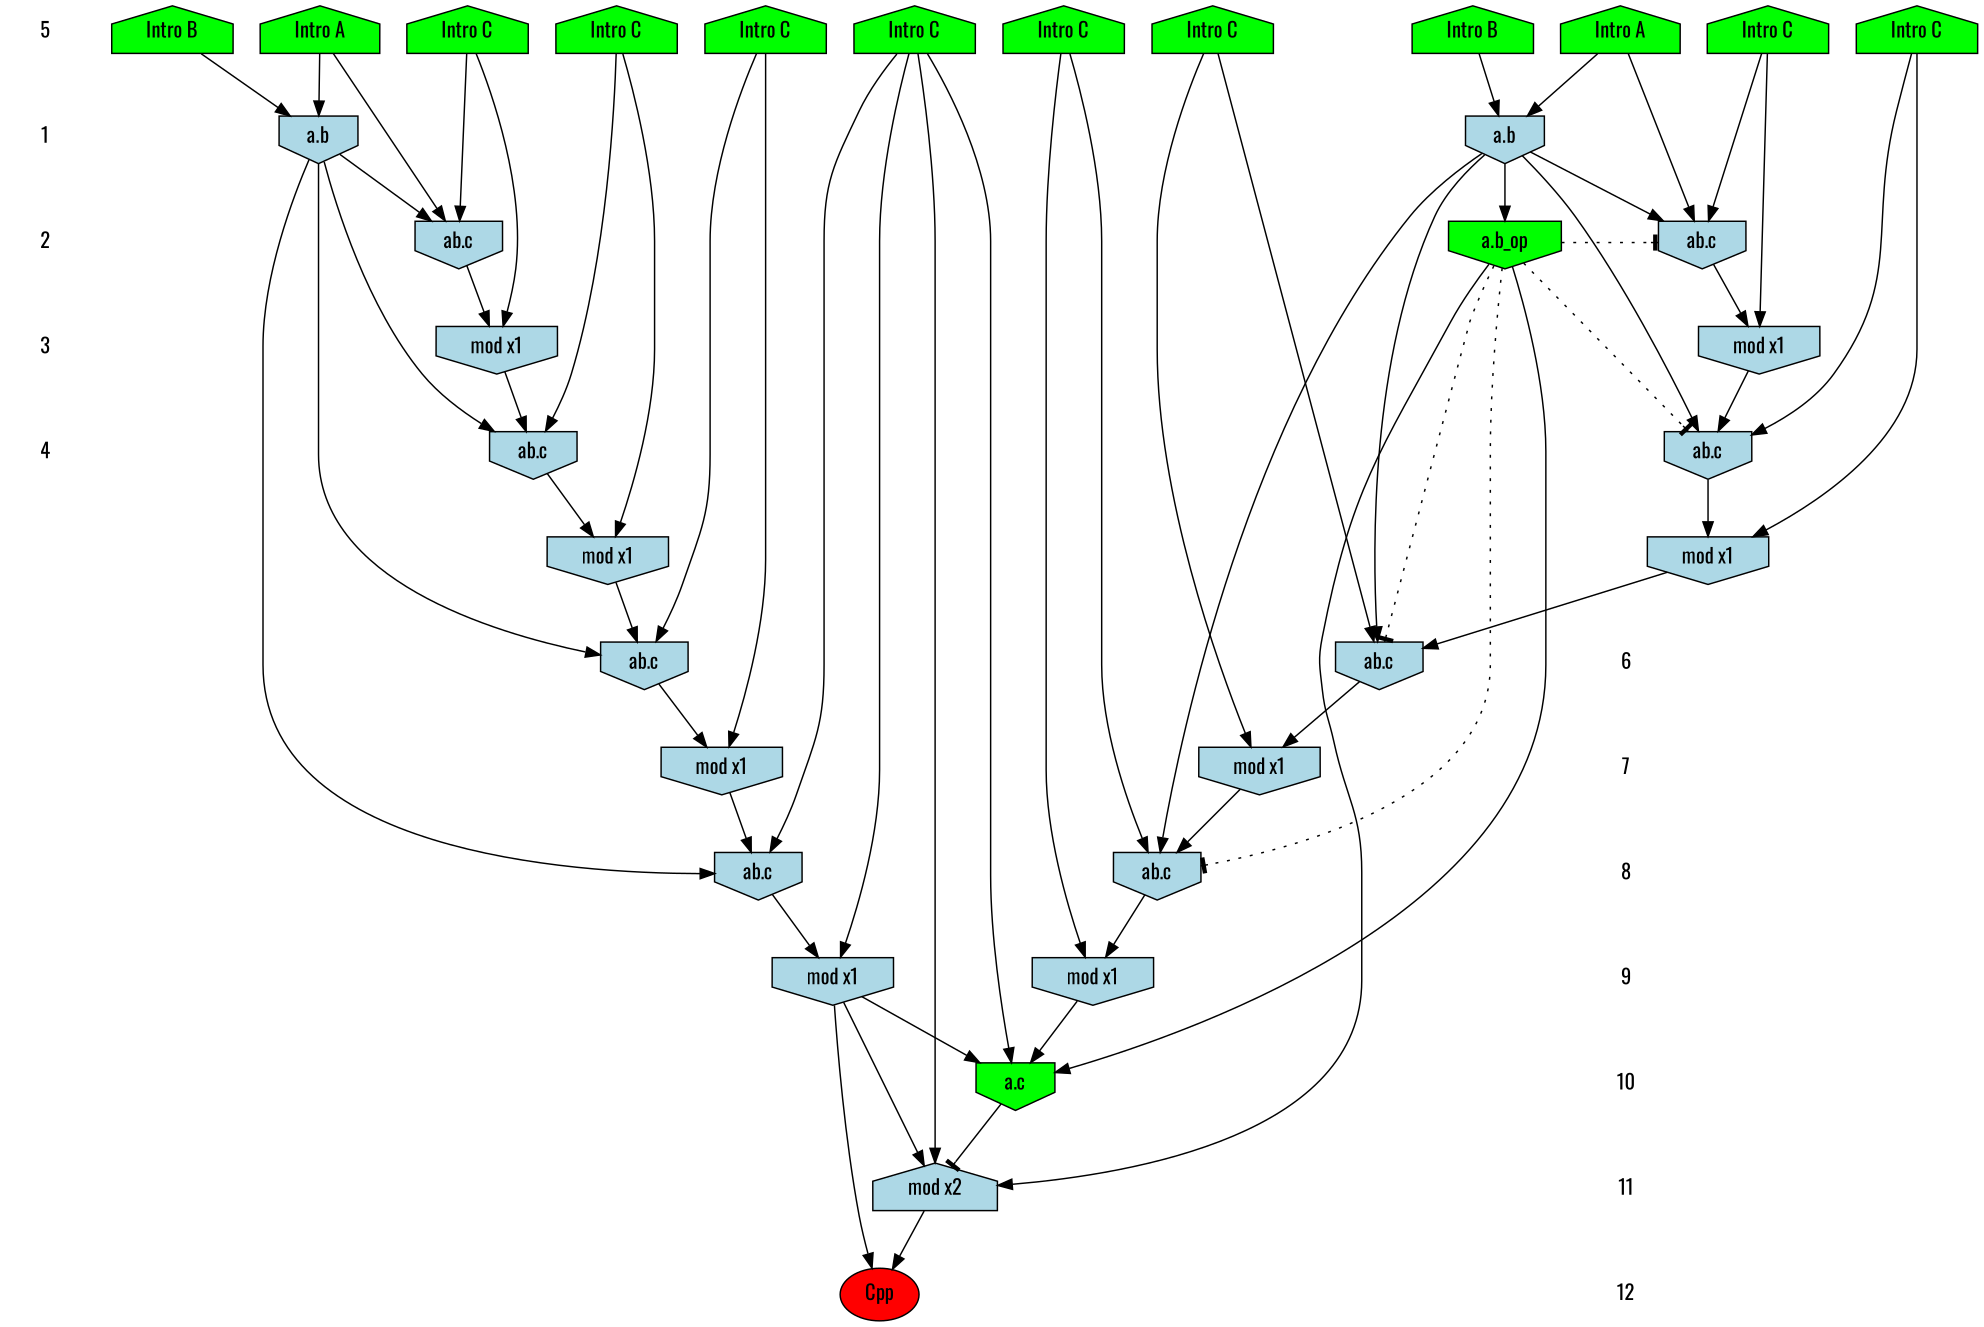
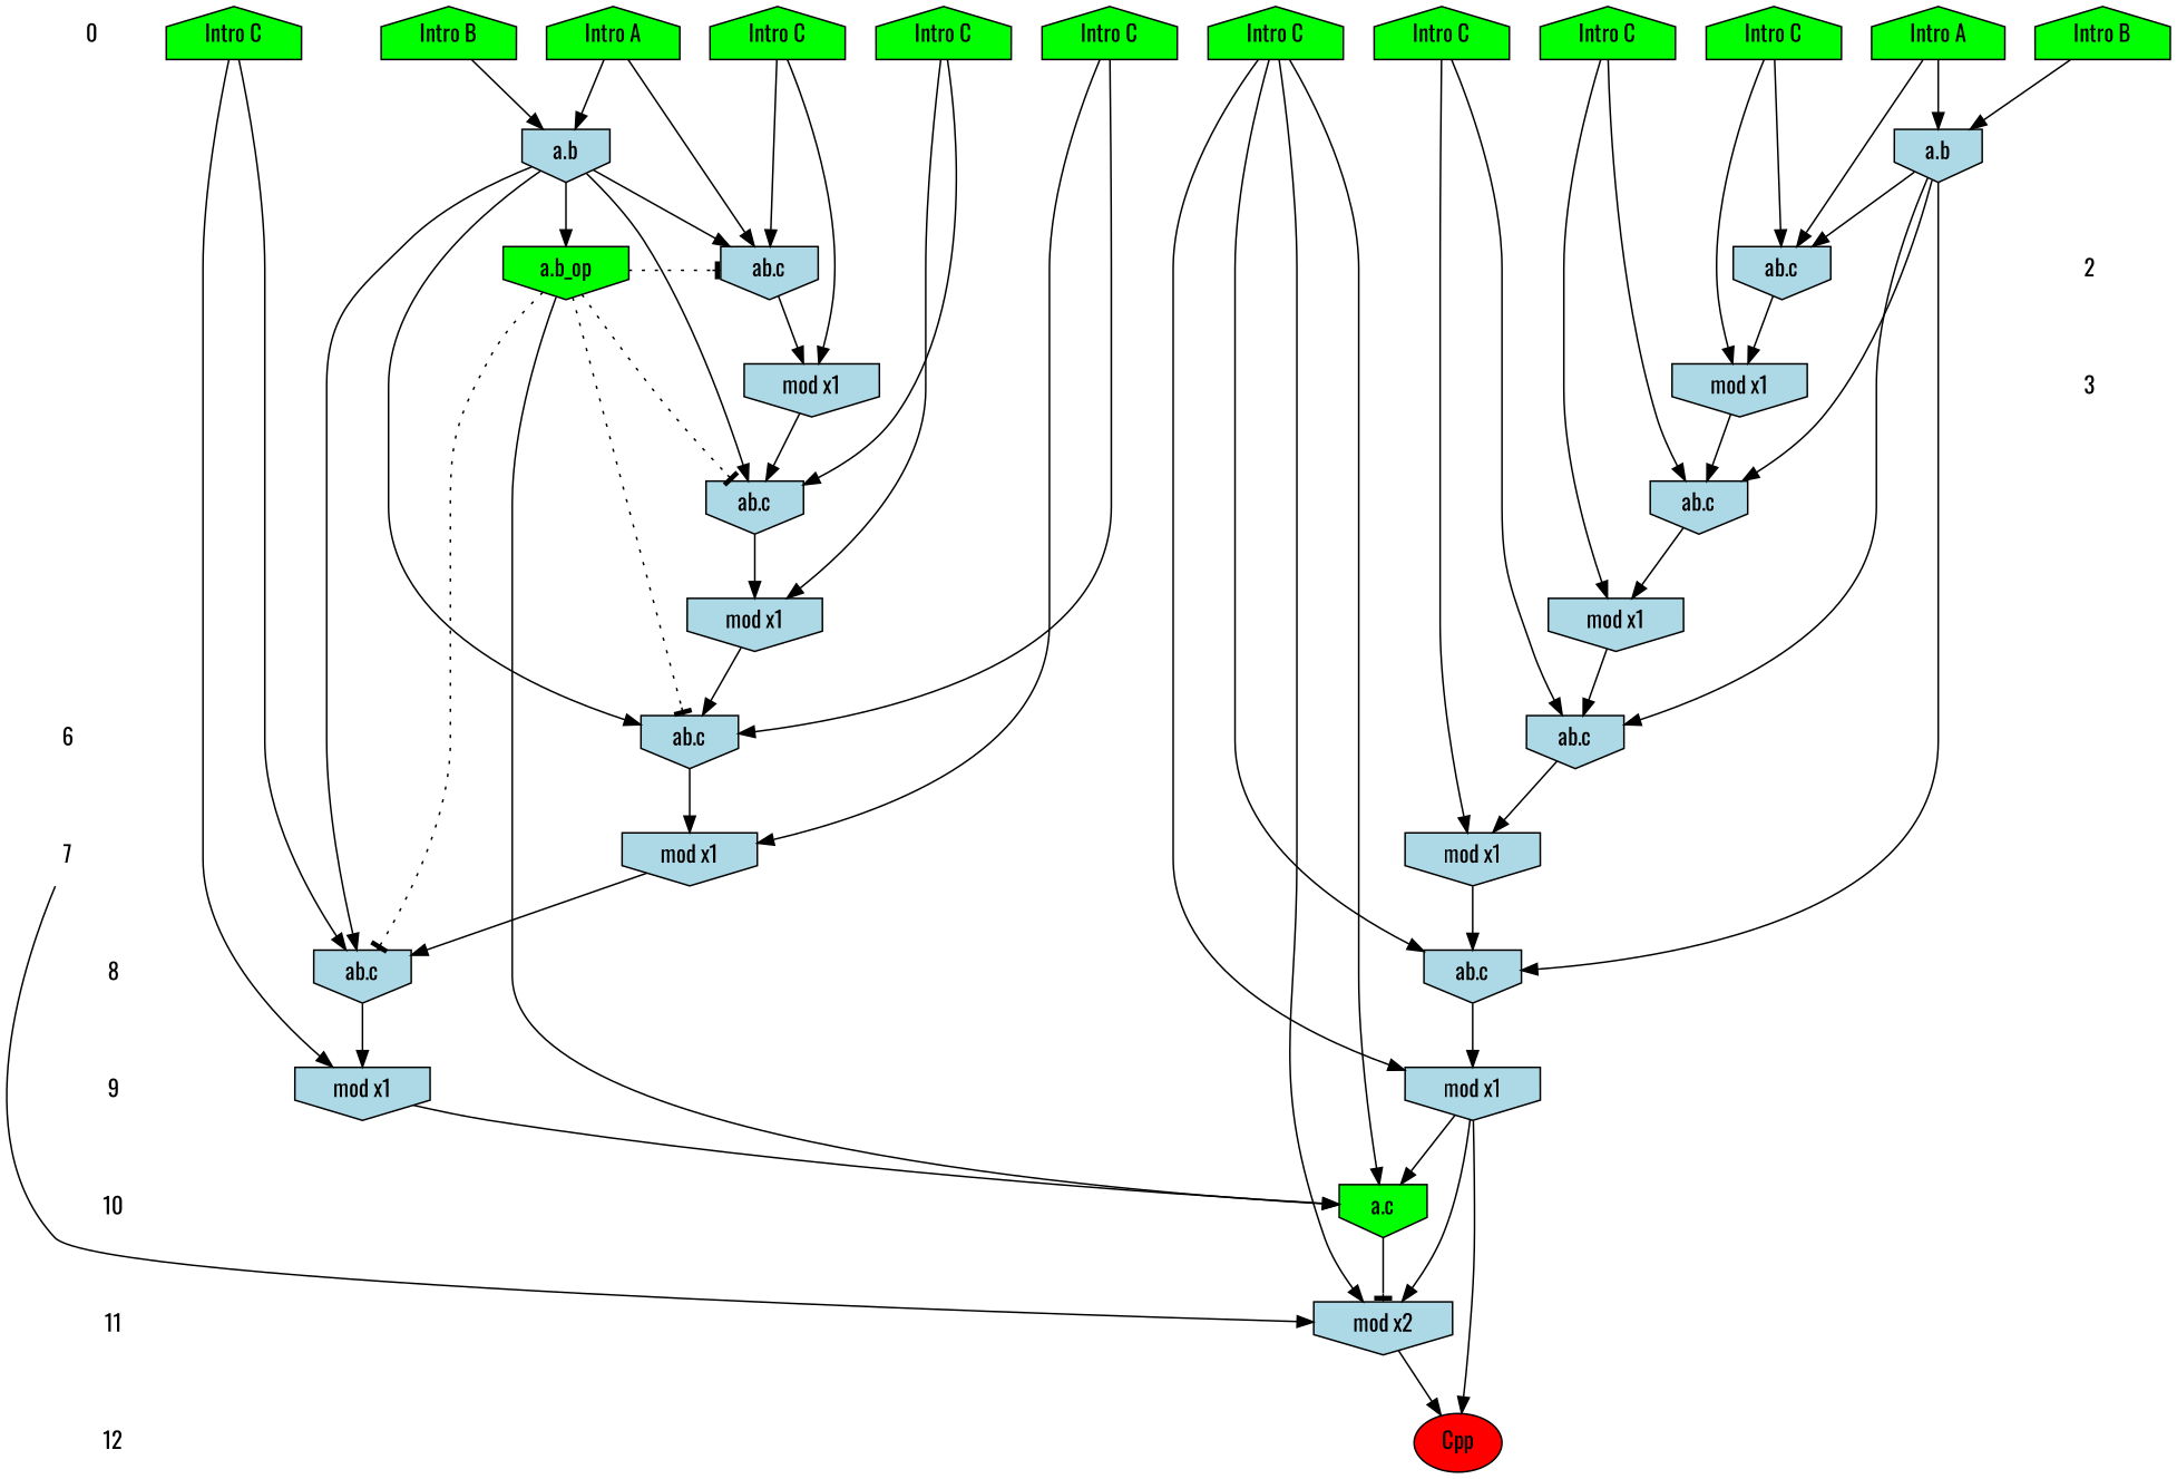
  digraph {
    fontname=Oswald
    ranksep=.5
    node [fontname=Oswald shape=invhouse fillcolor=lightblue style=filled]
    edge [fontname=Oswald]
-   0 [shape=plaintext label=5 fillcolor="" style=""]
+   0 [shape=plaintext fillcolor="" style=""]
    n2 [fillcolor=green label="Intro B" shape=house]
    n3 [fillcolor=green label="Intro A" shape=house]
    n4 [fillcolor=green label="Intro B" shape=house]
    n5 [fillcolor=green label="Intro A" shape=house]
    n6 [fillcolor=green label="Intro C" shape=house]
    n7 [fillcolor=green label="Intro C" shape=house]
    n8 [fillcolor=green label="Intro C" shape=house]
    n9 [fillcolor=green label="Intro C" shape=house]
    n10 [fillcolor=green label="Intro C" shape=house]
    n11 [fillcolor=green label="Intro C" shape=house]
    n12 [fillcolor=green label="Intro C" shape=house]
    n13 [fillcolor=green label="Intro C" shape=house]
-   1 [shape=plaintext fillcolor="" style=""]
    n15 [label="a.b"]
    n16 [label="a.b"]
    2 [shape=plaintext fillcolor="" style=""]
    n18 [label="ab.c"]
    n19 [label="ab.c"]
    n20 [fillcolor=green label="a.b_op"]
    3 [shape=plaintext fillcolor="" style=""]
    n22 [label="mod x1"]
    n23 [label="mod x1"]
-   4 [shape=plaintext fillcolor="" style=""]
    n25 [label="ab.c"]
    n26 [label="ab.c"]
    n27 [label="mod x1"]
    n28 [label="mod x1"]
    6 [shape=plaintext fillcolor="" style=""]
    n30 [label="ab.c"]
    n31 [label="ab.c"]
    7 [shape=plaintext fillcolor="" style=""]
    n33 [label="mod x1"]
    n34 [label="mod x1"]
    8 [shape=plaintext fillcolor="" style=""]
    n36 [label="ab.c"]
    n37 [label="ab.c"]
    9 [shape=plaintext fillcolor="" style=""]
    n39 [label="mod x1"]
    n40 [label="mod x1"]
    10 [shape=plaintext fillcolor="" style=""]
    n42 [fillcolor=green label="a.c"]
    11 [shape=plaintext fillcolor="" style=""]
-   n44 [label="mod x2" shape=house]
+   n44 [label="mod x2"]
    12 [shape=plaintext fillcolor="" style=""]
    n46 [fillcolor=red label=Cpp shape=""]
    subgraph sub_1 {
      rank=same
      0
      n2
      n3
      n4
      n5
      n6
      n7
      n8
      n9
      n10
      n11
      n12
      n13
    }
    subgraph sub_2 {
      rank=same
-     1
      n15
      n16
    }
    subgraph sub_3 {
      rank=same
      2
      n18
      n19
      n20
    }
    subgraph sub_4 {
      rank=same
      3
      n22
      n23
    }
    subgraph sub_5 {
      rank=same
-     4
      n25
      n26
    }
    subgraph sub_6 {
      rank=same
      n27
      n28
    }
    subgraph sub_7 {
      rank=same
      6
      n30
      n31
    }
    subgraph sub_8 {
      rank=same
      7
      n33
      n34
    }
    subgraph sub_9 {
      rank=same
      8
      n36
      n37
    }
    subgraph sub_10 {
      rank=same
      9
      n39
      n40
    }
    subgraph sub_11 {
      rank=same
      10
      n42
    }
    subgraph sub_12 {
      rank=same
      11
      n44
    }
    subgraph sub_13 {
      rank=same
      12
      n46
    }
-   0 -> 1 [style=invis]
    n2 -> n16
    n3 -> n15
    n3 -> n19
    n4 -> n15
    n5 -> n16
    n5 -> n18
    n6 -> n19
    n6 -> n23
    n7 -> n30
    n7 -> n33
    n8 -> n18
    n8 -> n22
    n9 -> n31
    n9 -> n34
    n10 -> n26
    n10 -> n28
    n11 -> n37
    n11 -> n40
    n12 -> n25
    n12 -> n27
    n13 -> n36
    n13 -> n39
    n13 -> n42
    n13 -> n44
-   1 -> 2 [style=invis]
    n15 -> n19
    n15 -> n20
    n15 -> n26
    n15 -> n31
    n15 -> n37
    n16 -> n18
    n16 -> n25
    n16 -> n30
    n16 -> n36
    2 -> 3 [style=invis]
    n18 -> n22
    n19 -> n23
    n20 -> n19 [arrowhead=tee style=dotted]
    n20 -> n26 [arrowhead=tee style=dotted]
    n20 -> n31 [arrowhead=tee style=dotted]
    n20 -> n37 [arrowhead=tee style=dotted]
    n20 -> n42
-   n20 -> n44
-   3 -> 4 [style=invis]
+   7 -> n44
    n22 -> n25
    n23 -> n26
    n25 -> n27
    n26 -> n28
    n27 -> n30
    n28 -> n31
    6 -> 7 [style=invis]
    n30 -> n33
    n31 -> n34
    7 -> 8 [style=invis]
    n33 -> n36
    n34 -> n37
    8 -> 9 [style=invis]
    n36 -> n39
    n37 -> n40
    9 -> 10 [style=invis]
    n39 -> n42
    n39 -> n44
    n39 -> n46
    n40 -> n42
    10 -> 11 [style=invis]
    n42 -> n44 [arrowhead=tee]
    11 -> 12 [style=invis]
    n44 -> n46
  }
